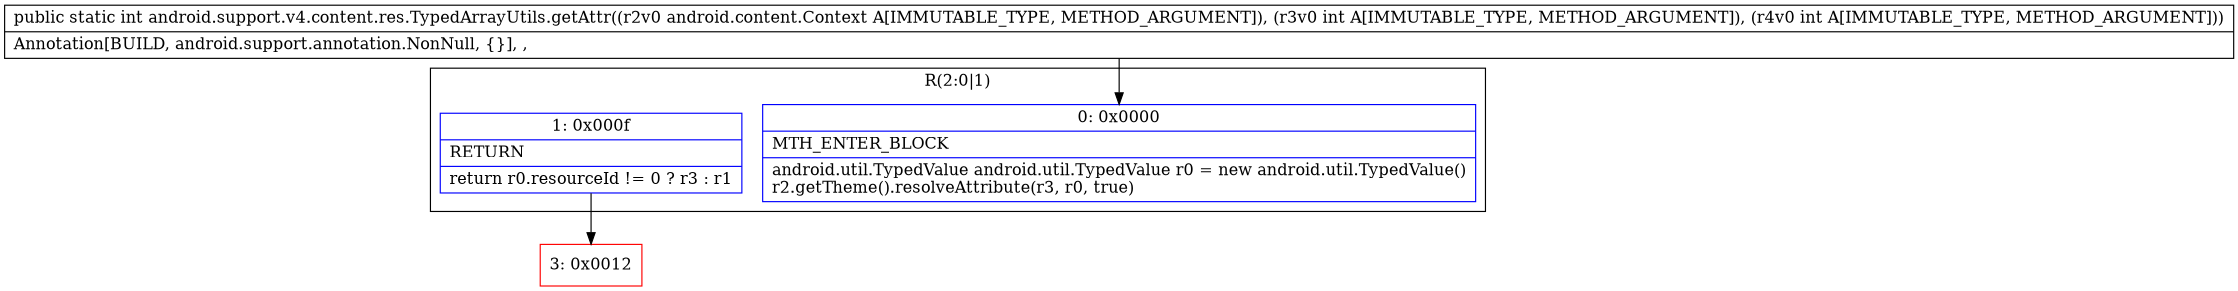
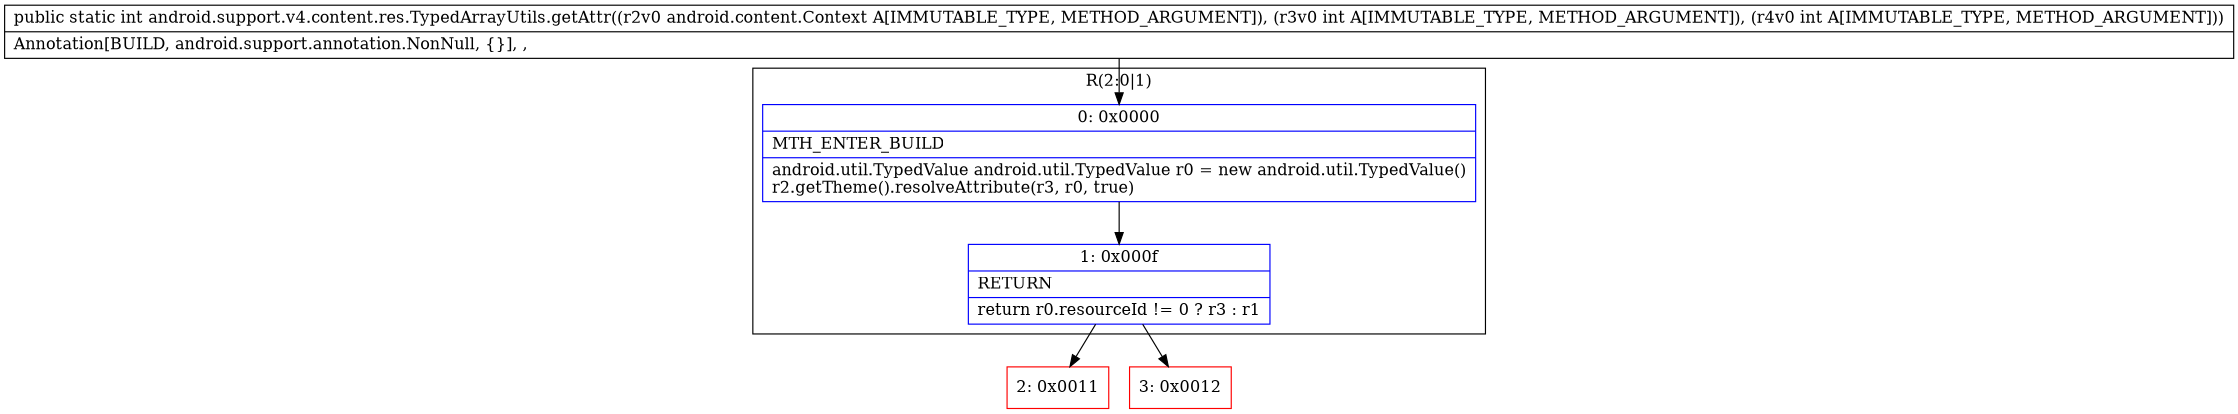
  digraph {
    node [color=blue shape=record]
-   n1 [label="{0\:\ 0x0000|MTH_ENTER_BLOCK\l|android.util.TypedValue android.util.TypedValue r0 = new android.util.TypedValue()\lr2.getTheme().resolveAttribute(r3, r0, true)\l}"]
+   n1 [label="{0\:\ 0x0000|MTH_ENTER_BUILD\l|android.util.TypedValue android.util.TypedValue r0 = new android.util.TypedValue()\lr2.getTheme().resolveAttribute(r3, r0, true)\l}"]
    n2 [label="{1\:\ 0x000f|RETURN\l|return r0.resourceId != 0 ? r3 : r1\l}"]
+   n3 [color=red label="{2\:\ 0x0011}"]
    n4 [color=red label="{3\:\ 0x0012}"]
    n5 [label="{public static int android.support.v4.content.res.TypedArrayUtils.getAttr((r2v0 android.content.Context A[IMMUTABLE_TYPE, METHOD_ARGUMENT]), (r3v0 int A[IMMUTABLE_TYPE, METHOD_ARGUMENT]), (r4v0 int A[IMMUTABLE_TYPE, METHOD_ARGUMENT]))  | Annotation[BUILD, android.support.annotation.NonNull, \{\}], , \l}" color=""]
    subgraph cluster_1 {
      label="R(2:0|1)"
      n1
      n2
    }
+   n1 -> n2
+   n2 -> n3
    n2 -> n4
    n5 -> n1
  }
